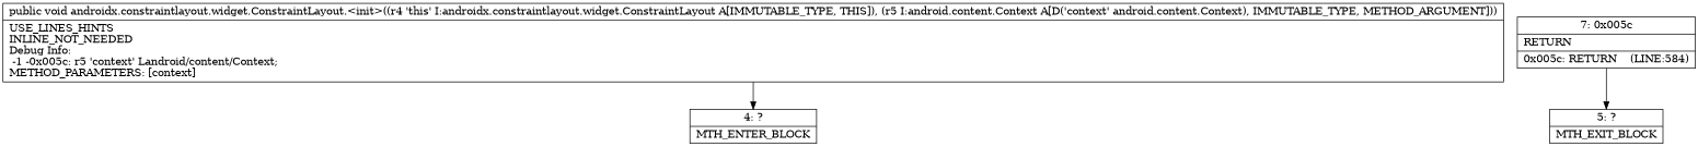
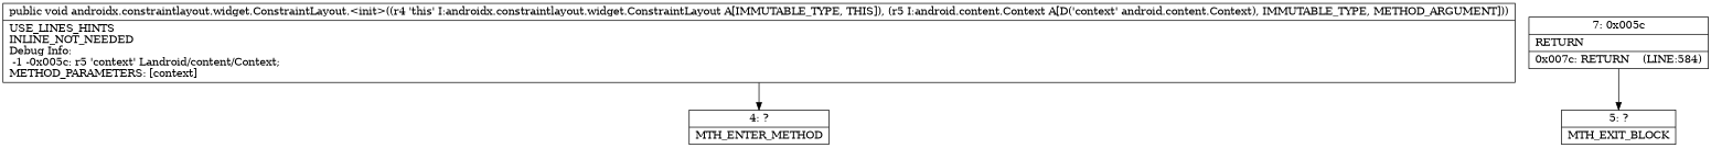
  digraph {
    node [shape=record]
-   n1 [label="{4\:\ ?|MTH_ENTER_BLOCK\l}"]
-   n2 [label="{7\:\ 0x005c|RETURN\l|0x005c: RETURN    (LINE:584)\l}"]
+   n1 [label="{4\:\ ?|MTH_ENTER_METHOD\l}"]
+   n2 [label="{7\:\ 0x005c|RETURN\l|0x007c: RETURN    (LINE:584)\l}"]
    n3 [label="{5\:\ ?|MTH_EXIT_BLOCK\l}"]
    n4 [label="{public void androidx.constraintlayout.widget.ConstraintLayout.\<init\>((r4 'this' I:androidx.constraintlayout.widget.ConstraintLayout A[IMMUTABLE_TYPE, THIS]), (r5 I:android.content.Context A[D('context' android.content.Context), IMMUTABLE_TYPE, METHOD_ARGUMENT]))  | USE_LINES_HINTS\lINLINE_NOT_NEEDED\lDebug Info:\l  \-1 \-0x005c: r5 'context' Landroid\/content\/Context;\lMETHOD_PARAMETERS: [context]\l}"]
    n2 -> n3
    n4 -> n1
  }
